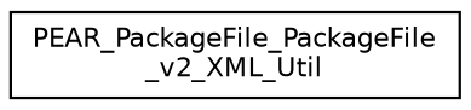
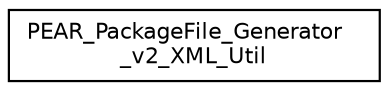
  digraph {
    rankdir=TB
-   n1 [color=black fillcolor=white fontname=Helvetica fontsize=10 height=0.2 label="PEAR_PackageFile_PackageFile\l_v2_XML_Util" shape=record style=filled width=0.4]
+   n1 [color=black fillcolor=white fontname=Helvetica fontsize=10 height=0.2 label="PEAR_PackageFile_Generator\l_v2_XML_Util" shape=record style=filled width=0.4]
  }
